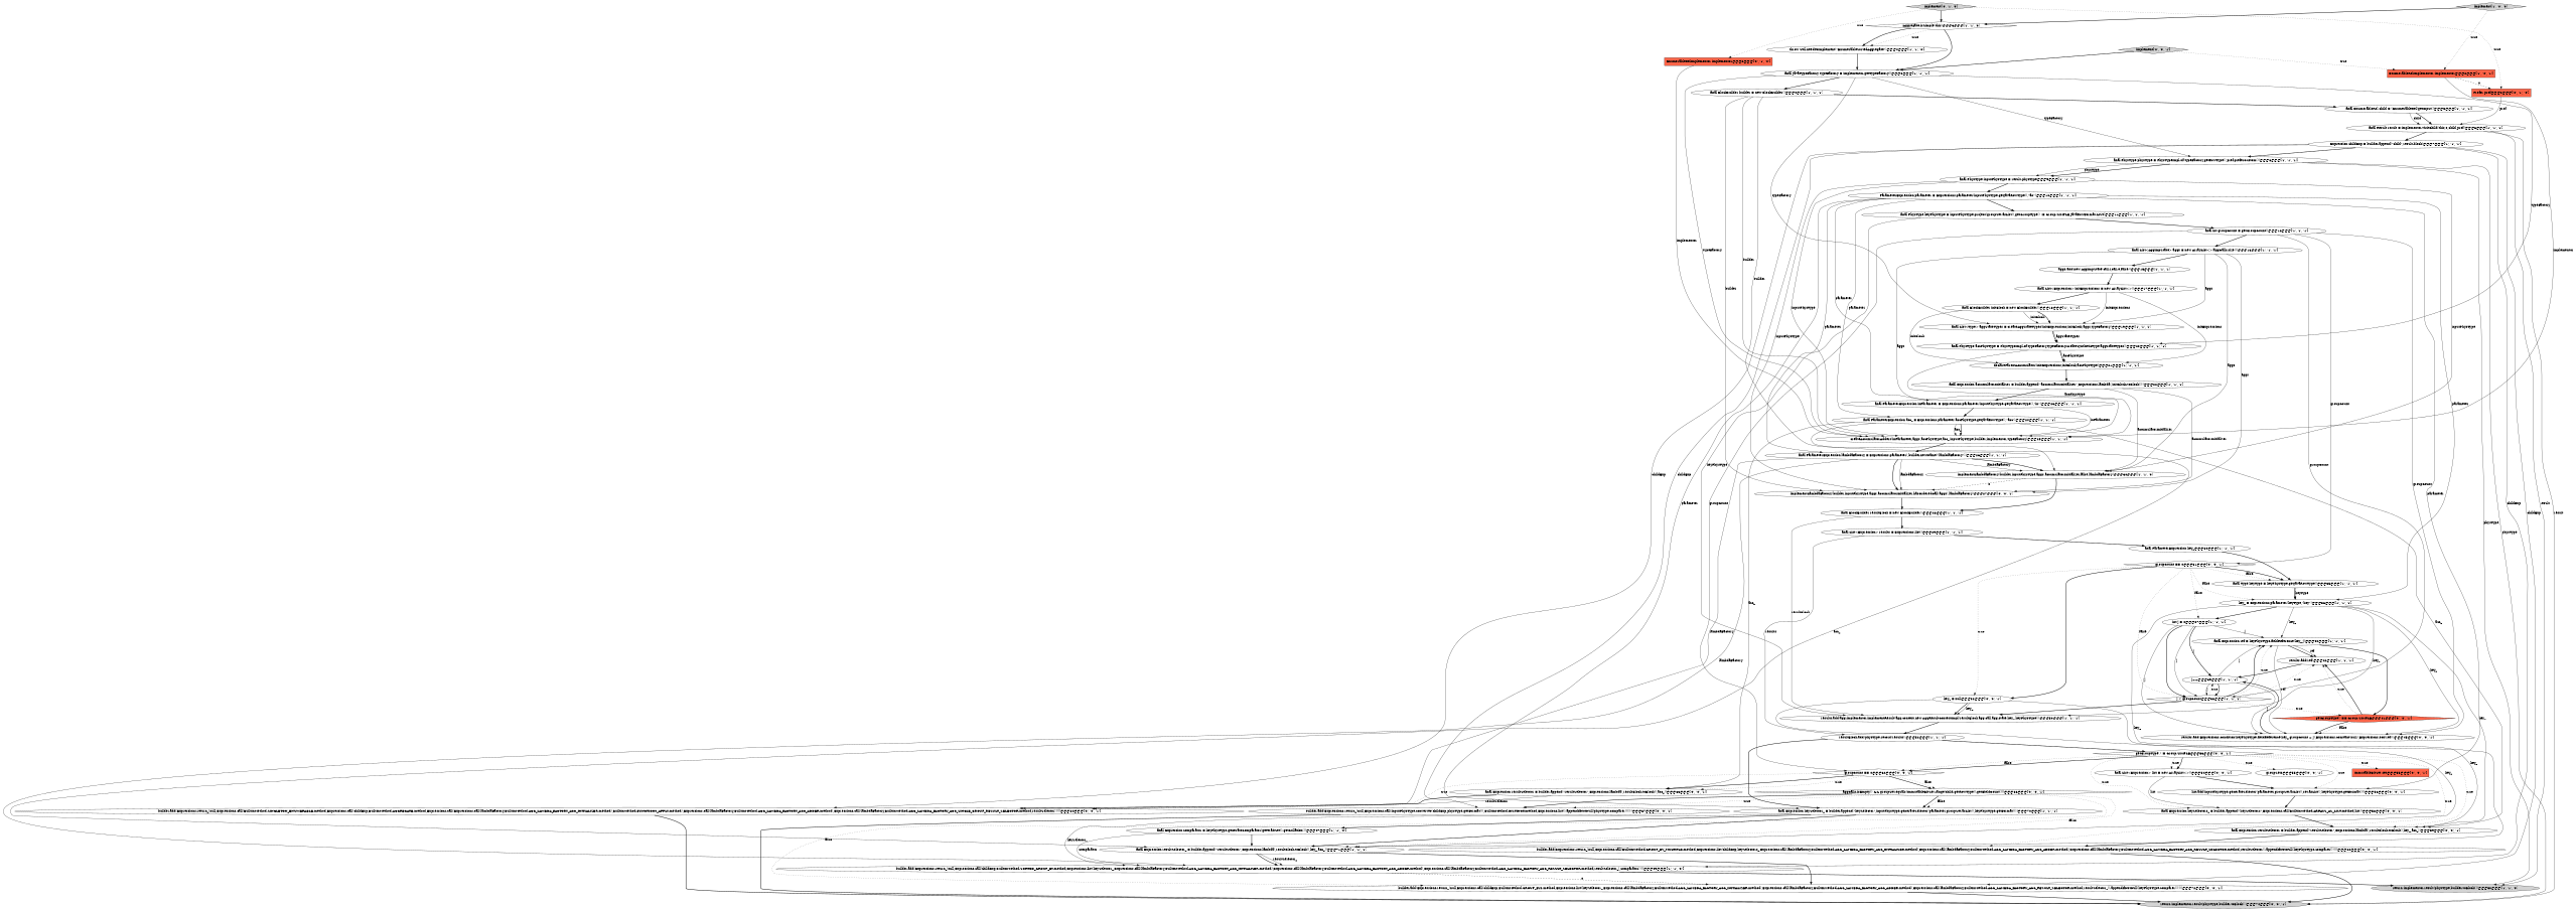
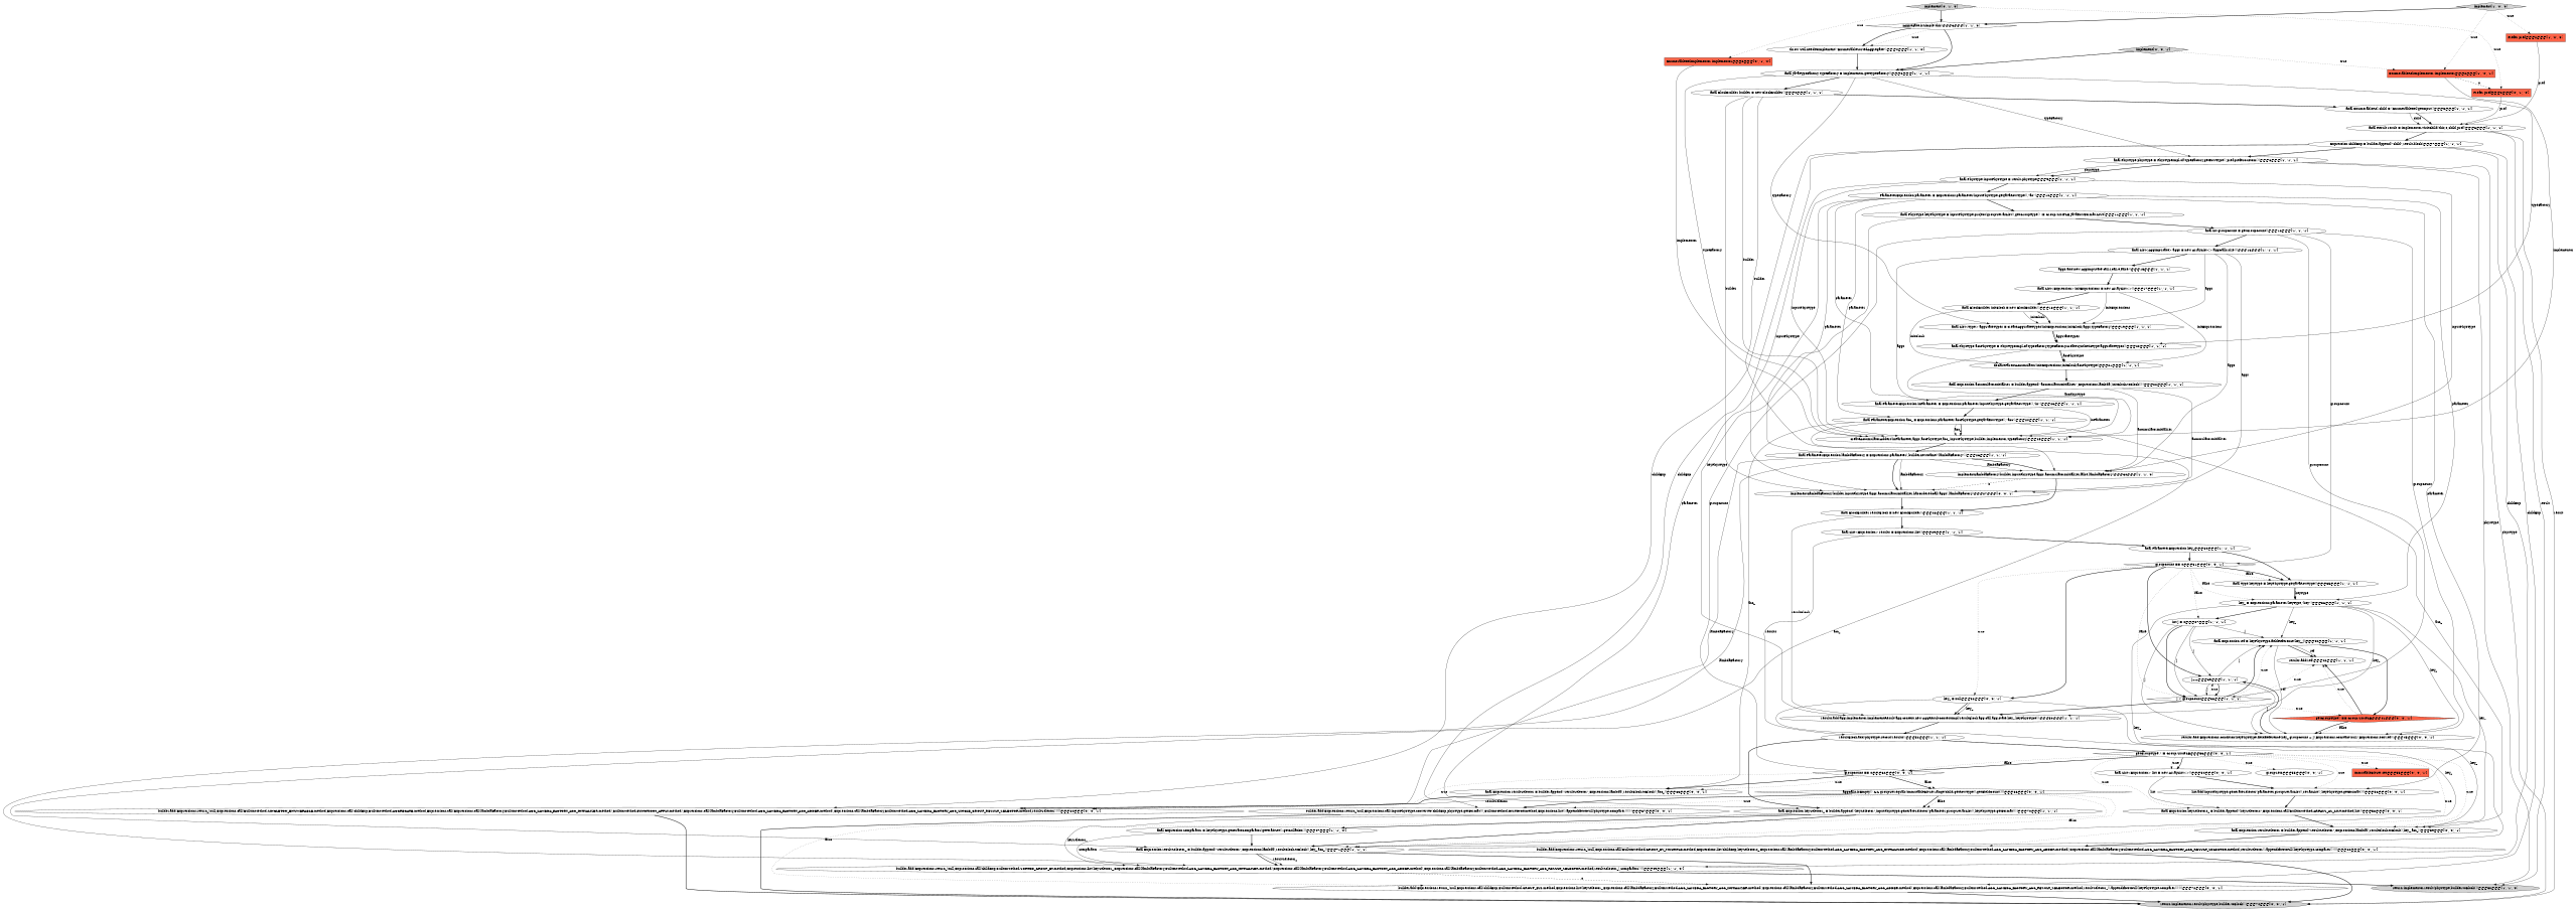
  digraph {
    fontname="DejaVu Serif"
    node [fillcolor=white fontname="DejaVu Serif" shape=ellipse style=filled]
    edge [fontname="DejaVu Serif" style=solid]
    n1 [fillcolor=lightgray label="return implementor.result(physType,builder.toBlock())@@@50@@@['1', '1', '0']"]
    n2 [label="resultBlock.add(physType.record(results))@@@52@@@['1', '1', '1']"]
    n3 [label="getGroupType() != Group.SIMPLE@@@53@@@['0', '0', '1']" shape=diamond]
    n4 [label="final Expression keySelector_ = builder.append(\"keySelector\",inputPhysType.generateSelector(parameter,groupSet.asList(),keyPhysType.getFormat()))@@@70@@@['1', '1', '1']"]
    n5 [label="final Expression resultSelector = builder.append(\"resultSelector\",Expressions.lambda(,resultBlock.toBlock(),key_,acc_))@@@59@@@['0', '0', '1']"]
    n6 [label="final Expression keySelectors_ = builder.append(\"keySelectors\",Expressions.call(BuiltInMethod.ARRAYS_AS_LIST.method,list))@@@58@@@['0', '0', '1']"]
    n7 [label="builder.add(Expressions.return_(null,Expressions.call(BuiltInMethod.GROUP_BY_MULTIPLE.method,Expressions.list(childExp,keySelectors_,Expressions.call(lambdaFactory,BuiltInMethod.AGG_LAMBDA_FACTORY_ACC_INITIALIZER.method),Expressions.call(lambdaFactory,BuiltInMethod.AGG_LAMBDA_FACTORY_ACC_ADDER.method),Expressions.call(lambdaFactory,BuiltInMethod.AGG_LAMBDA_FACTORY_ACC_RESULT_SELECTOR.method,resultSelector)).appendIfNotNull(keyPhysType.comparer()))))@@@60@@@['0', '0', '1']"]
    n8 [label="groupCount == 0@@@62@@@['0', '0', '1']" shape=diamond]
    n9 [label="list.add(inputPhysType.generateSelector(parameter,groupSet.asList(),set.asList(),keyPhysType.getFormat()))@@@56@@@['0', '0', '1']"]
    n10 [label="groupSets@@@55@@@['0', '0', '1']"]
    n11 [label="final List<Expression> list = new ArrayList<>()@@@54@@@['0', '0', '1']"]
    n12 [fillcolor=tomato label="ImmutableBitSet set@@@55@@@['0', '0', '1']" shape=box]
    n13 [label="final Expression resultSelector_ = builder.append(\"resultSelector\",Expressions.lambda(,resultBlock.toBlock(),key_,acc_))@@@71@@@['1', '1', '1']"]
    n14 [label="builder.add(Expressions.return_(null,Expressions.call(childExp,BuiltInMethod.SORTED_GROUP_BY.method,Expressions.list(keySelector_,Expressions.call(lambdaFactory,BuiltInMethod.AGG_LAMBDA_FACTORY_ACC_INITIALIZER.method),Expressions.call(lambdaFactory,BuiltInMethod.AGG_LAMBDA_FACTORY_ACC_ADDER.method),Expressions.call(lambdaFactory,BuiltInMethod.AGG_LAMBDA_FACTORY_ACC_RESULT_SELECTOR.method,resultSelector_),comparator))))@@@49@@@['1', '1', '0']"]
    n15 [label="final Expression comparator = keyPhysType.generateComparator(getTraitSet().getCollation())@@@47@@@['1', '1', '0']"]
    n16 [label="results.add(ref)@@@42@@@['1', '1', '1']"]
    n17 [label="j++@@@39@@@['1', '1', '1']"]
    n18 [label="j < groupCount@@@38@@@['1', '1', '1']" shape=diamond]
    n19 [label="final Expression ref = keyPhysType.fieldReference(key_,j)@@@40@@@['1', '1', '1']"]
    n20 [label="results.add(Expressions.condition(keyPhysType.fieldReference(key_,groupCount + j),Expressions.constant(null),Expressions.box(ref)))@@@45@@@['0', '0', '1']"]
    n21 [label="implementLambdaFactory(builder,inputPhysType,aggs,accumulatorInitializer,hasOrderedCall(aggs),lambdaFactory)@@@27@@@['0', '0', '1']"]
    n22 [label="final BlockBuilder resultBlock = new BlockBuilder()@@@28@@@['1', '1', '1']"]
    n23 [label="results.add(agg.implementor.implementResult(agg.context,new AggResultContextImpl(resultBlock,agg.call,agg.state,key_,keyPhysType)))@@@50@@@['1', '1', '1']"]
    n24 [label="final List<Expression> results = Expressions.list()@@@29@@@['1', '1', '1']"]
    n25 [label="groupCount == 0@@@31@@@['0', '0', '1']" shape=diamond]
    n26 [label="key_ = null@@@32@@@['0', '0', '1']"]
    n27 [label="key_ = Expressions.parameter(keyType,\"key\")@@@36@@@['1', '1', '1']"]
    n28 [label="final Type keyType = keyPhysType.getJavaRowType()@@@35@@@['1', '1', '1']"]
    n29 [label="int j = 0@@@37@@@['1', '1', '1']"]
    n30 [fillcolor=tomato label="getGroupType() == Group.SIMPLE@@@41@@@['0', '0', '1']" shape=diamond]
    n31 [label="builder.add(Expressions.return_(null,Expressions.call(childExp,BuiltInMethod.GROUP_BY2.method,Expressions.list(keySelector_,Expressions.call(lambdaFactory,BuiltInMethod.AGG_LAMBDA_FACTORY_ACC_INITIALIZER.method),Expressions.call(lambdaFactory,BuiltInMethod.AGG_LAMBDA_FACTORY_ACC_ADDER.method),Expressions.call(lambdaFactory,BuiltInMethod.AGG_LAMBDA_FACTORY_ACC_RESULT_SELECTOR.method,resultSelector_)).appendIfNotNull(keyPhysType.comparer()))))@@@72@@@['0', '0', '1']"]
    n32 [label="final Expression resultSelector = builder.append(\"resultSelector\",Expressions.lambda(,resultBlock.toBlock(),acc_))@@@63@@@['0', '0', '1']"]
    n33 [label="builder.add(Expressions.return_(null,Expressions.call(BuiltInMethod.SINGLETON_ENUMERABLE.method,Expressions.call(childExp,BuiltInMethod.AGGREGATE.method,Expressions.call(Expressions.call(lambdaFactory,BuiltInMethod.AGG_LAMBDA_FACTORY_ACC_INITIALIZER.method),BuiltInMethod.FUNCTION0_APPLY.method),Expressions.call(lambdaFactory,BuiltInMethod.AGG_LAMBDA_FACTORY_ACC_ADDER.method),Expressions.call(lambdaFactory,BuiltInMethod.AGG_LAMBDA_FACTORY_ACC_SINGLE_GROUP_RESULT_SELECTOR.method,resultSelector)))))@@@64@@@['0', '0', '1']"]
    n34 [fillcolor=lightgray label="return implementor.result(physType,builder.toBlock())@@@74@@@['0', '0', '1']"]
    n35 [label="final Expression accumulatorInitializer = builder.append(\"accumulatorInitializer\",Expressions.lambda(,initBlock.toBlock()))@@@22@@@['1', '1', '1']"]
    n36 [label="implementLambdaFactory(builder,inputPhysType,aggs,accumulatorInitializer,false,lambdaFactory)@@@30@@@['1', '1', '0']"]
    n37 [label="final ParameterExpression inParameter = Expressions.parameter(inputPhysType.getJavaRowType(),\"in\")@@@23@@@['1', '1', '1']"]
    n38 [label="final ParameterExpression acc_ = Expressions.parameter(accPhysType.getJavaRowType(),\"acc\")@@@24@@@['1', '1', '1']"]
    n39 [label="createAccumulatorAdders(inParameter,aggs,accPhysType,acc_,inputPhysType,builder,implementor,typeFactory)@@@25@@@['1', '1', '1']"]
    n40 [label="final BlockBuilder initBlock = new BlockBuilder()@@@18@@@['1', '1', '1']"]
    n41 [label="final List<Type> aggStateTypes = createAggStateTypes(initExpressions,initBlock,aggs,typeFactory)@@@19@@@['1', '1', '1']"]
    n42 [label="declareParentAccumulator(initExpressions,initBlock,accPhysType)@@@21@@@['1', '1', '1']"]
    n43 [label="final PhysType accPhysType = PhysTypeImpl.of(typeFactory,typeFactory.createSyntheticType(aggStateTypes))@@@20@@@['1', '1', '1']"]
    n44 [label="final ParameterExpression key_@@@30@@@['1', '1', '1']"]
    n45 [label="final List<Expression> initExpressions = new ArrayList<>()@@@17@@@['1', '1', '1']"]
    n46 [label="final ParameterExpression lambdaFactory = Expressions.parameter(,builder.newName(\"lambdaFactory\"))@@@26@@@['1', '1', '1']"]
    n47 [label="throw Util.needToImplement(\"EnumerableSortedAggregate\")@@@4@@@['1', '1', '0']"]
    n48 [label="final JavaTypeFactory typeFactory = implementor.getTypeFactory()@@@3@@@['1', '1', '1']"]
    n49 [label="final BlockBuilder builder = new BlockBuilder()@@@4@@@['1', '1', '1']"]
    n50 [label="final PhysType physType = PhysTypeImpl.of(typeFactory,getRowType(),pref.preferCustom())@@@8@@@['1', '1', '1']"]
    n51 [label="final List<AggImpState> aggs = new ArrayList<>(aggCalls.size())@@@13@@@['1', '1', '1']"]
    n52 [label="aggs.add(new AggImpState(call.i,call.e,false))@@@15@@@['1', '1', '1']"]
    n53 [label="builder.add(Expressions.return_(null,Expressions.call(inputPhysType.convertTo(childExp,physType.getFormat()),BuiltInMethod.DISTINCT.method,Expressions.list().appendIfNotNull(physType.comparer()))))@@@67@@@['0', '0', '1']"]
    n54 [label="aggCalls.isEmpty() && groupSet.equals(ImmutableBitSet.range(child.getRowType().getFieldCount()))@@@66@@@['0', '0', '1']" shape=diamond]
    n55 [fillcolor=tomato label="EnumerableRelImplementor implementor@@@2@@@['1', '0', '1']" shape=box]
    n56 [fillcolor=tomato label="Prefer pref@@@2@@@['0', '1', '0']" shape=box]
    n57 [label="final Result result = implementor.visitChild(this,0,child,pref)@@@6@@@['1', '1', '1']"]
    n58 [label="Expression childExp = builder.append(\"child\",result.block)@@@7@@@['1', '1', '1']"]
    n59 [label="final EnumerableRel child = (EnumerableRel)getInput()@@@5@@@['1', '1', '1']"]
    n60 [label="ParameterExpression parameter = Expressions.parameter(inputPhysType.getJavaRowType(),\"a0\")@@@10@@@['1', '1', '1']"]
    n61 [label="final PhysType keyPhysType = inputPhysType.project(groupSet.asList(),getGroupType() != Group.SIMPLE,JavaRowFormat.LIST)@@@11@@@['1', '1', '1']"]
    n62 [label="final int groupCount = getGroupCount()@@@12@@@['1', '1', '1']"]
+   n63 [fillcolor=tomato label="Prefer pref@@@2@@@['1', '0', '0']" shape=box]
    n64 [label="final PhysType inputPhysType = result.physType@@@9@@@['1', '1', '1']"]
    n65 [fillcolor=lightgray label="implement['0', '1', '0']" shape=diamond]
    n66 [label="!Aggregate.isSimple(this)@@@3@@@['1', '1', '0']" shape=diamond]
    n67 [fillcolor=tomato label="EnumerableRelImplementor implementor@@@2@@@['0', '1', '0']" shape=box]
    n68 [fillcolor=lightgray label="implement['1', '0', '0']" shape=diamond]
    n69 [fillcolor=lightgray label="implement['0', '0', '1']" shape=diamond]
    n2 -> n3 [style=bold]
    n2 -> n4 [style=bold]
    n3 -> n5 [label=true style=dotted]
    n3 -> n6 [label=true style=dotted]
    n3 -> n7 [label=true style=dotted]
    n3 -> n8 [style=bold]
    n3 -> n8 [label=false style=dotted]
    n3 -> n9 [label=true style=dotted]
    n3 -> n10 [label=true style=dotted]
    n3 -> n11 [style=bold]
    n3 -> n11 [label=true style=dotted]
    n3 -> n12 [label=true style=dotted]
    n4 -> n13 [style=bold]
    n4 -> n14 [label=keySelector_]
    n4 -> n15 [style=bold]
    n5 -> n7 [style=bold]
    n6 -> n5 [style=bold]
    n7 -> n34 [style=bold]
    n8 -> n32 [label=true style=dotted]
    n8 -> n32 [style=bold]
    n8 -> n33 [label=true style=dotted]
    n8 -> n54 [style=bold]
    n8 -> n54 [label=false style=dotted]
    n9 -> n6 [style=bold]
    n11 -> n6 [label=list]
    n11 -> n9 [style=bold]
    n13 -> n14 [label=resultSelector_]
    n13 -> n14 [style=bold]
    n13 -> n31 [style=bold]
    n14 -> n1 [style=bold]
    n14 -> n31 [label=0 style=dashed]
    n15 -> n13 [style=bold]
    n15 -> n14 [label=comparator]
-   n16 -> n17 [style=bold]
+   n25 -> n17 [style=bold]
    n17 -> n18 [style=bold]
    n17 -> n18 [label=j]
    n17 -> n19 [label=j]
    n17 -> n20 [label=j]
    n18 -> n16 [label=true style=dotted]
    n18 -> n17 [label=true style=dotted]
    n18 -> n19 [style=bold]
    n18 -> n19 [label=true style=dotted]
    n18 -> n23 [style=bold]
    n18 -> n30 [label=true style=dotted]
    n19 -> n16 [style=bold]
    n19 -> n16 [label=ref]
    n19 -> n20 [label=ref]
    n19 -> n30 [style=bold]
    n20 -> n17 [style=bold]
    n21 -> n22 [style=bold]
    n22 -> n23 [label=resultBlock]
    n22 -> n24 [style=bold]
    n23 -> n2 [style=bold]
    n24 -> n2 [label=results]
    n24 -> n44 [style=bold]
    n25 -> n18 [label=false style=dotted]
    n25 -> n26 [label=true style=dotted]
    n25 -> n26 [style=bold]
    n25 -> n27 [label=false style=dotted]
    n25 -> n28 [style=bold]
    n25 -> n28 [label=false style=dotted]
    n25 -> n29 [label=false style=dotted]
    n26 -> n5 [label=key_]
    n26 -> n13 [label=key_]
    n26 -> n23 [label=key_]
    n26 -> n23 [style=bold]
    n27 -> n5 [label=key_]
    n27 -> n13 [label=key_]
    n27 -> n19 [label=key_]
    n27 -> n20 [label=key_]
    n27 -> n23 [label=key_]
    n27 -> n29 [style=bold]
    n28 -> n27 [style=bold]
    n28 -> n27 [label=keyType]
-   n29 -> n17 [label=j style=bold]
+   n29 -> n17 [label=j]
    n29 -> n18 [label=j]
    n29 -> n18 [style=bold]
    n29 -> n19 [label=j]
    n29 -> n20 [label=j]
    n30 -> n16 [label=true style=dotted]
    n30 -> n16 [style=bold]
    n30 -> n20 [label=false style=dotted]
    n30 -> n20 [style=bold]
    n31 -> n34 [style=bold]
    n32 -> n33 [style=bold]
    n32 -> n33 [label=resultSelector]
    n33 -> n34 [style=bold]
    n35 -> n21 [label=accumulatorInitializer]
    n35 -> n36 [label=accumulatorInitializer]
    n35 -> n37 [style=bold]
    n36 -> n21 [label=0 style=dashed]
    n36 -> n22 [style=bold]
    n37 -> n38 [style=bold]
    n37 -> n39 [label=inParameter]
    n38 -> n5 [label=acc_]
    n38 -> n13 [label=acc_]
    n38 -> n32 [label=acc_]
    n38 -> n39 [label=acc_]
    n38 -> n39 [style=bold]
    n39 -> n46 [style=bold]
    n40 -> n41 [label=initBlock]
    n40 -> n41 [style=bold]
    n40 -> n42 [label=initBlock]
    n41 -> n43 [style=bold]
    n41 -> n43 [label=aggStateTypes]
    n42 -> n35 [style=bold]
    n43 -> n39 [label=accPhysType]
    n43 -> n42 [style=bold]
    n43 -> n42 [label=accPhysType]
+   n44 -> n25 [style=bold]
    n44 -> n28 [style=bold]
    n45 -> n40 [style=bold]
    n45 -> n41 [label=initExpressions]
    n45 -> n42 [label=initExpressions]
    n46 -> n14 [label=lambdaFactory]
    n46 -> n21 [style=bold]
    n46 -> n21 [label=lambdaFactory]
    n46 -> n33 [label=lambdaFactory]
    n46 -> n36 [label=lambdaFactory]
    n46 -> n36 [style=bold]
    n47 -> n48 [style=bold]
    n48 -> n39 [label=typeFactory]
    n48 -> n41 [label=typeFactory]
    n48 -> n43 [label=typeFactory]
    n48 -> n49 [style=bold]
    n48 -> n50 [label=typeFactory]
    n49 -> n21 [label=builder]
    n49 -> n36 [label=builder]
    n49 -> n39 [label=builder]
    n49 -> n59 [style=bold]
    n50 -> n1 [label=physType]
    n50 -> n34 [label=physType]
    n50 -> n64 [style=bold]
    n50 -> n64 [label=physType]
    n51 -> n21 [label=aggs]
    n51 -> n36 [label=aggs]
    n51 -> n39 [label=aggs]
    n51 -> n41 [label=aggs]
    n51 -> n52 [style=bold]
    n52 -> n45 [style=bold]
    n53 -> n34 [style=bold]
    n54 -> n4 [style=bold]
    n54 -> n4 [label=false style=dotted]
    n54 -> n13 [label=false style=dotted]
    n54 -> n31 [label=false style=dotted]
    n54 -> n53 [style=bold]
    n54 -> n53 [label=true style=dotted]
    n55 -> n39 [label=implementor]
    n55 -> n56 [label=0 style=dashed]
    n56 -> n57 [label=pref]
    n57 -> n1 [label=result]
    n57 -> n34 [label=result]
    n57 -> n58 [style=bold]
    n58 -> n14 [label=childExp]
    n58 -> n31 [label=childExp]
    n58 -> n33 [label=childExp]
    n58 -> n50 [style=bold]
    n58 -> n53 [label=childExp]
    n59 -> n57 [style=bold]
    n59 -> n57 [label=child]
    n60 -> n4 [label=parameter]
    n60 -> n9 [label=parameter]
    n60 -> n27 [label=parameter]
    n60 -> n37 [label=parameter]
    n60 -> n38 [label=parameter]
    n60 -> n46 [label=parameter]
    n60 -> n61 [style=bold]
    n61 -> n23 [label=keyPhysType]
    n61 -> n62 [style=bold]
    n62 -> n8 [label=groupCount]
    n62 -> n18 [label=groupCount]
    n62 -> n20 [label=groupCount]
    n62 -> n25 [label=groupCount]
    n62 -> n51 [style=bold]
+   n63 -> n57 [label=pref]
    n64 -> n21 [label=inputPhysType]
    n64 -> n36 [label=inputPhysType]
    n64 -> n39 [label=inputPhysType]
    n64 -> n60 [style=bold]
    n65 -> n56 [label=true style=dotted]
    n65 -> n66 [style=bold]
    n65 -> n67 [label=true style=dotted]
    n66 -> n47 [label=true style=dotted]
    n66 -> n47 [style=bold]
    n66 -> n48 [style=bold]
    n67 -> n39 [label=implementor]
    n68 -> n55 [label=true style=dotted]
+   n68 -> n63 [label=true style=dotted]
    n68 -> n66 [style=bold]
    n69 -> n48 [style=bold]
    n69 -> n55 [label=true style=dotted]
  }
